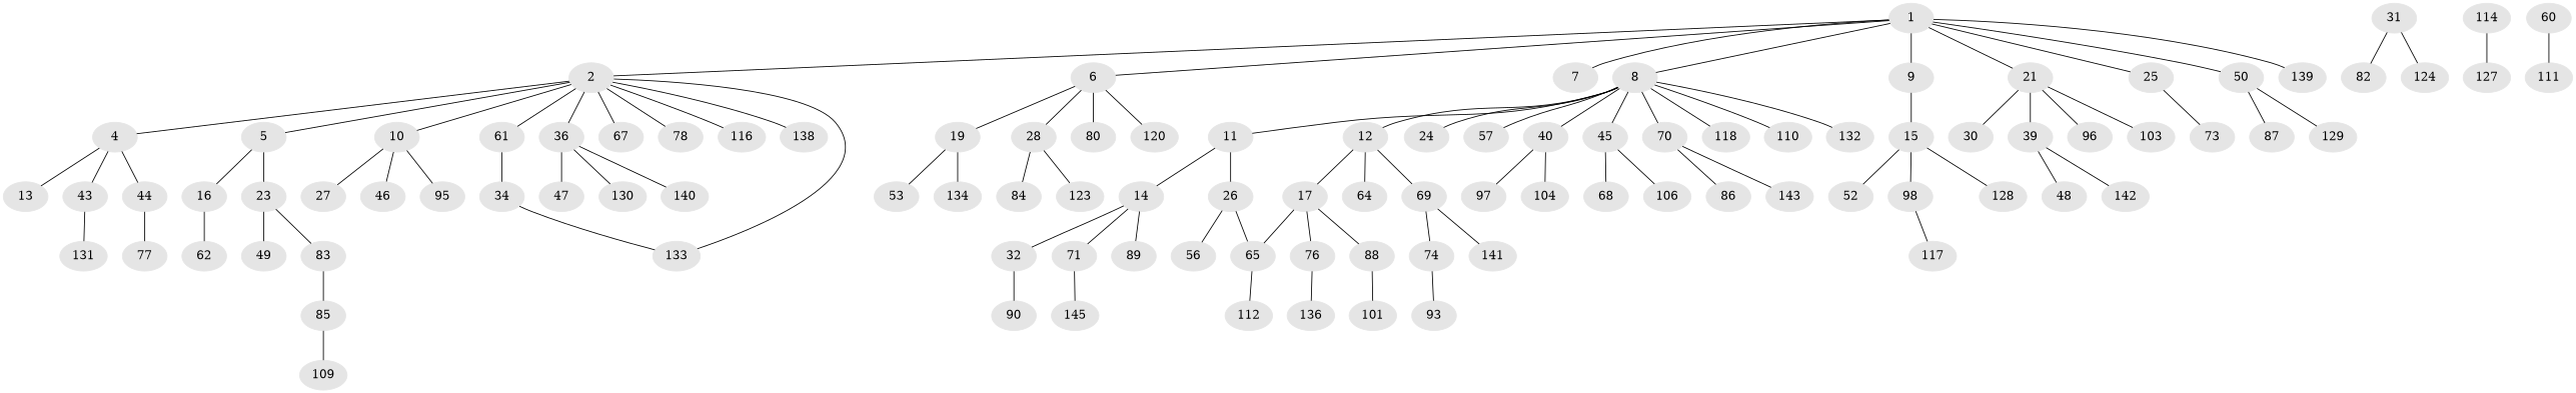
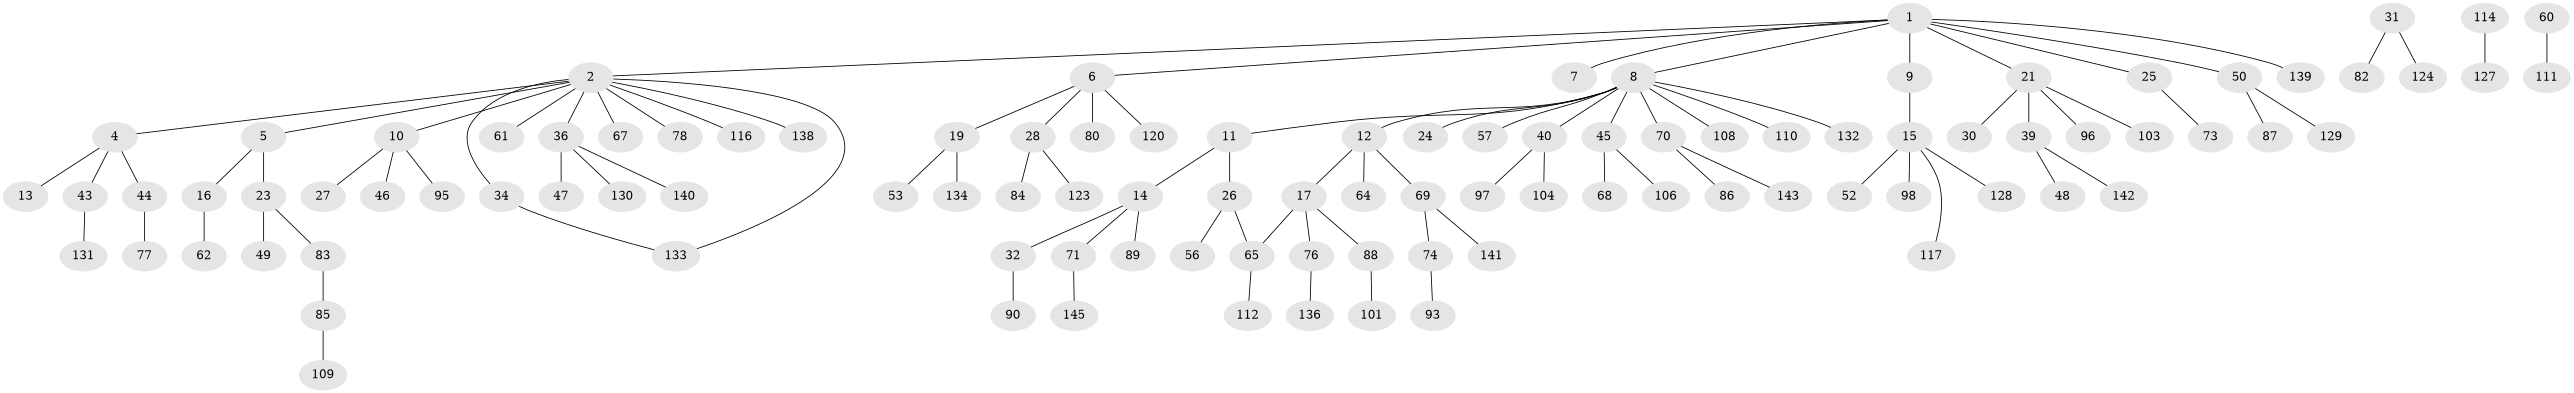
  graph {
    node [color=gray90 style=filled]
    1 [super="+20"]
    2 [super="+3"]
    6 [super="+66"]
    7
    8 [super="+18"]
    9
    21 [super="+22"]
    25
    50 [super="+59"]
    139
    4 [super="+33"]
    5 [super="+55"]
    10
    34 [super="+51"]
    36 [super="+91"]
    61
    67 [super="+105"]
    78
    116
    138
    133
    19 [super="+94"]
    n23 [label=28]
    80
    120
    11 [super="+79"]
    12 [super="+54"]
    24 [super="+35"]
    n29 [label=57]
    40 [super="+72"]
    45 [super="+75"]
    70
-   108 [label=118]
+   108
    110 [super="+118"]
    132
    15 [super="+119"]
    30
    39
    96
    103
    73
    87 [super="+102"]
    129
    13
    43
    44 [super="+100"]
    16 [super="+99"]
    23 [super="+38"]
    27 [super="+57"]
    46
    95
    31 [super="+63"]
    82
    124
    47
    130
    140
    131
    77
    62
    49 [super="+126"]
    83
    53
    134
    84
    123
    14 [super="+28"]
    26 [super="+42"]
    17 [super="+121"]
    64
    69 [super="+92"]
    97 [super="+115"]
    104
    68
    106
    86 [super="+122"]
    143
    52 [super="+125"]
    98
    117
    128 [super="+144"]
    32
    71
    89
    65
    56
    76 [super="+135"]
    88 [super="+107"]
    74
    141
    90
    145
    112
    136
    101
    48
    142
    85 [super="+113"]
    114
    127
    60 [super="+81"]
    111
    93 [super="+137"]
    109
    1 -- 2
    1 -- 6
    1 -- 7
    1 -- 8
    1 -- 9
    1 -- 21
    1 -- 25
    1 -- 50
    1 -- 139
    2 -- 4
    2 -- 5
    2 -- 10
-   61 -- 34
+   2 -- 34
    2 -- 36
    2 -- 61
    2 -- 67
    2 -- 78
    2 -- 116
    2 -- 138
    2 -- 133
    6 -- 19
    6 -- n23
    6 -- 80
    6 -- 120
    8 -- 11
    8 -- 12
    8 -- 24
    8 -- n29
    8 -- 40
    8 -- 45
    8 -- 70
    8 -- 108
    8 -- 110
    8 -- 132
    9 -- 15
    21 -- 30
    21 -- 39
    21 -- 96
    21 -- 103
    25 -- 73
    50 -- 87
    50 -- 129
    4 -- 13
    4 -- 43
    4 -- 44
    5 -- 16
    5 -- 23
    10 -- 27
    10 -- 46
    10 -- 95
    34 -- 133
    36 -- 47
    36 -- 130
    36 -- 140
    19 -- 53
    19 -- 134
    n23 -- 84
    n23 -- 123
    11 -- 14
    11 -- 26
    12 -- 17
    12 -- 64
    12 -- 69
    40 -- 97
    40 -- 104
    45 -- 68
    45 -- 106
    70 -- 86
    70 -- 143
    15 -- 52
    15 -- 98
-   98 -- 117
+   15 -- 117
    15 -- 128
    39 -- 48
    39 -- 142
    43 -- 131
    44 -- 77
    16 -- 62
    23 -- 49
    23 -- 83
    31 -- 82
    31 -- 124
    83 -- 85
    14 -- 32
    14 -- 71
    14 -- 89
    26 -- 65
    26 -- 56
    17 -- 65
    17 -- 76
    17 -- 88
    69 -- 74
    69 -- 141
    32 -- 90
    71 -- 145
    65 -- 112
    76 -- 136
    88 -- 101
    74 -- 93
    85 -- 109
    114 -- 127
    60 -- 111
  }
